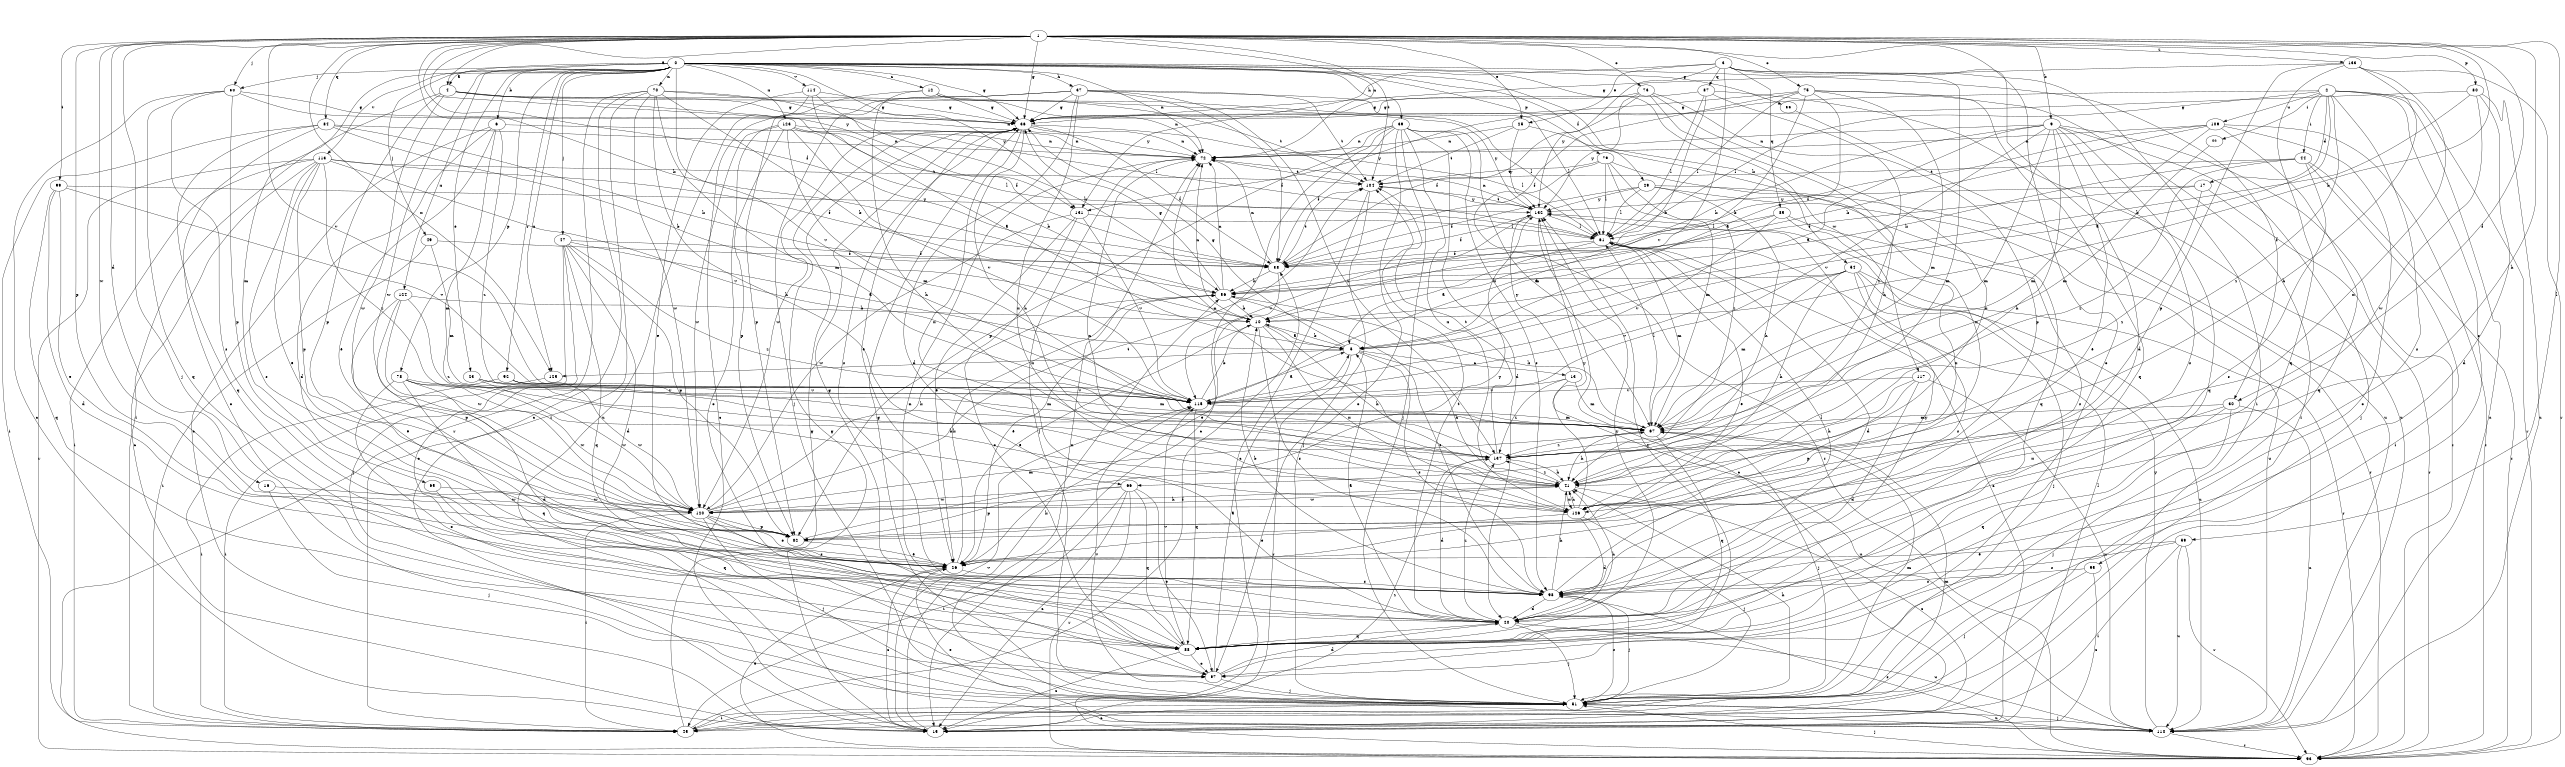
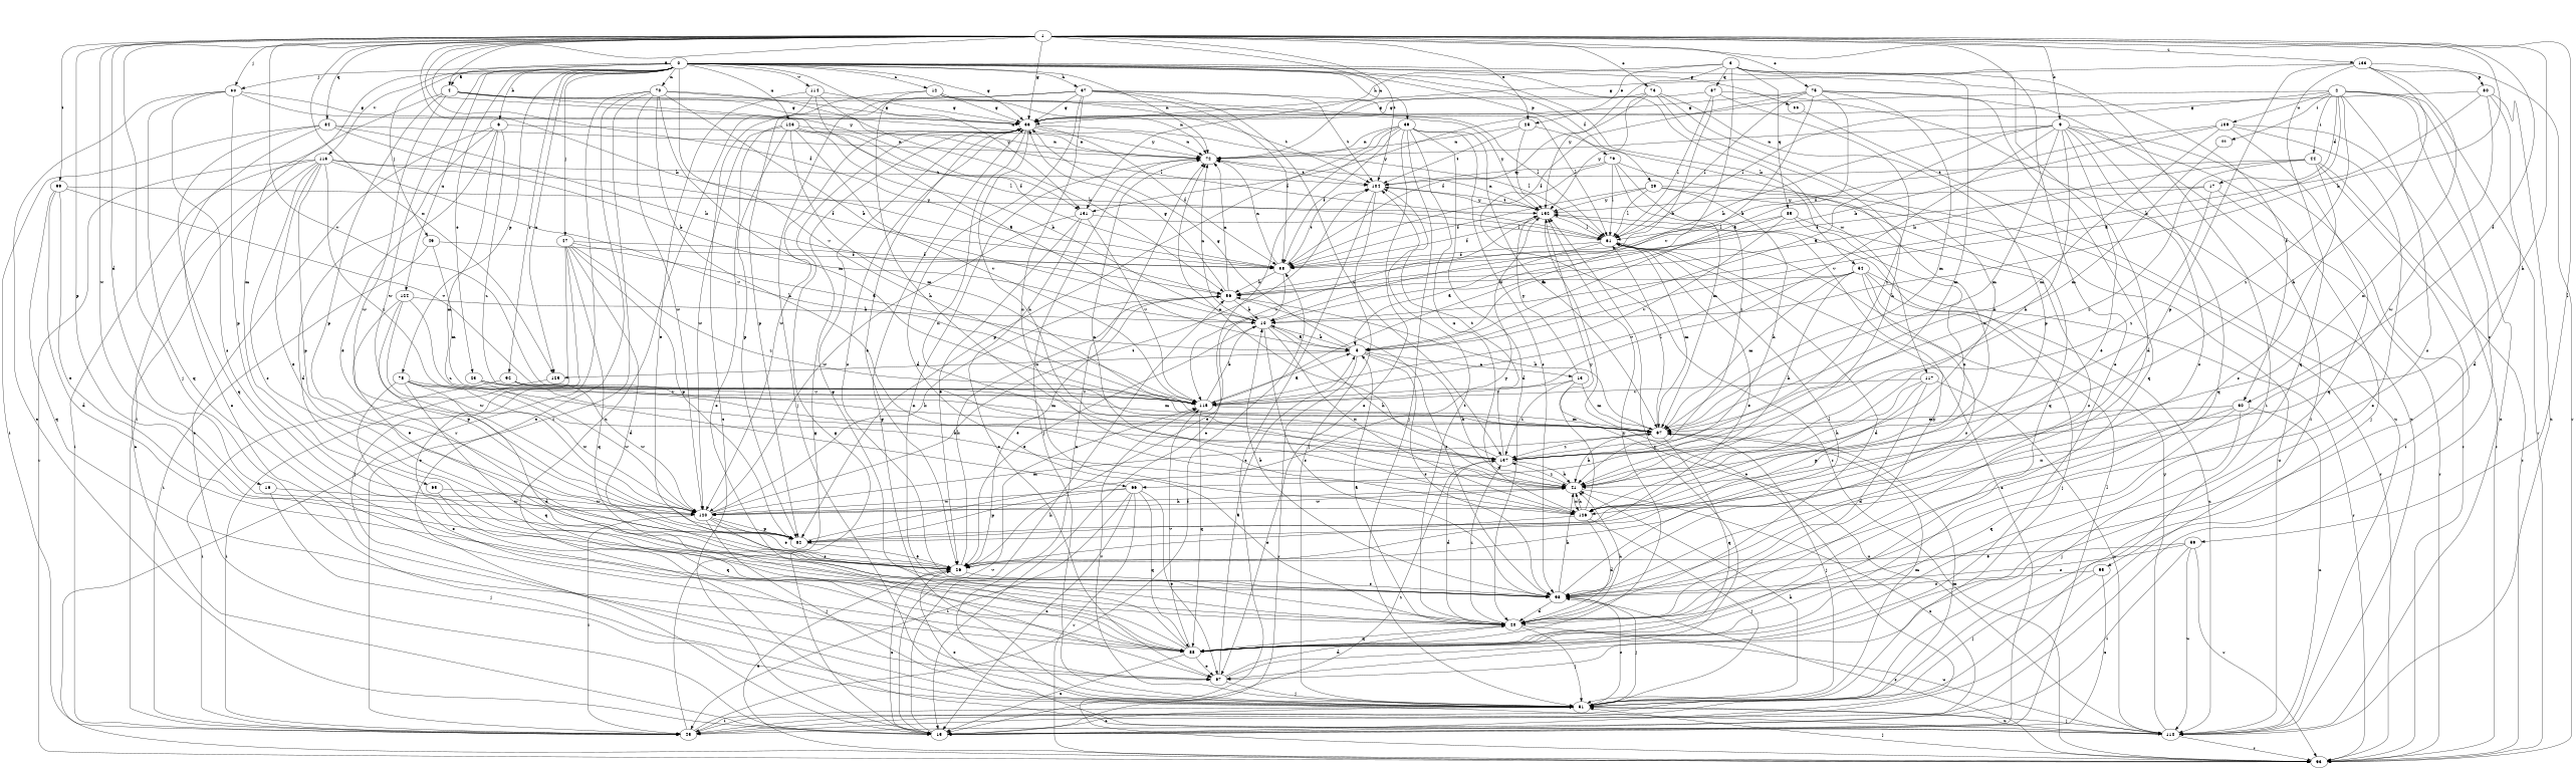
  strict digraph {
    0
    4
    6
    12
    23
    29
    30
    35
    36
    37
    39
    47
    49
    50
    54
    65
    70
    72
    78
    79
    92
    113
    114
    115
    117
    120
    123
    124
    125
    131
    n31 [label=38]
    82
    45
    132
    137
    20
    66
    15
    26
    41
    104
    61
    67
    93
    110
    51
    88
    126
    98
    n50 [label=97]
    5
    56
    10
    1
    9
    16
    25
    59
    73
    75
    80
    84
    99
    133
    2
    17
    42
    44
    95
    109
    13
    3
    85
    87
    0 -> 4 [label=a]
    0 -> 6 [label=b]
    0 -> 12 [label=c]
    0 -> 23 [label=e]
    0 -> 29 [label=f]
    0 -> 30 [label=f]
    0 -> 35 [label=g]
    0 -> 36 [label=g]
    0 -> 37 [label=h]
    0 -> 39 [label=h]
    0 -> 47 [label=j]
    0 -> 49 [label=j]
    0 -> 50 [label=j]
    0 -> 54 [label=k]
    0 -> 65 [label=m]
    0 -> 70 [label=n]
    0 -> 72 [label=n]
    0 -> 78 [label=p]
    0 -> 79 [label=p]
    0 -> 92 [label=r]
    0 -> 113 [label=v]
    0 -> 114 [label=v]
    0 -> 115 [label=v]
    0 -> 117 [label=w]
    0 -> 120 [label=w]
    0 -> 123 [label=x]
    0 -> 124 [label=x]
    0 -> 125 [label=x]
    0 -> 131 [label=y]
    4 -> 36 [label=g]
    4 -> 72 [label=n]
    4 -> 120 [label=w]
    4 -> n31 [label=f]
    4 -> 82 [label=p]
    4 -> 45 [label=i]
    4 -> 132 [label=y]
    6 -> 72 [label=n]
    6 -> 137 [label=z]
    6 -> 20 [label=d]
    6 -> 66 [label=m]
    6 -> 15 [label=c]
    6 -> 26 [label=e]
    12 -> 36 [label=g]
    12 -> 15 [label=c]
    12 -> 41 [label=h]
    12 -> 104 [label=t]
    12 -> 61 [label=l]
    23 -> 115 [label=v]
    23 -> 120 [label=w]
    23 -> 67 [label=m]
    29 -> n31 [label=f]
    29 -> 132 [label=y]
    29 -> 41 [label=h]
    29 -> 61 [label=l]
    29 -> 93 [label=r]
    29 -> 110 [label=u]
    30 -> 67 [label=m]
    30 -> 110 [label=u]
    30 -> 51 [label=j]
    30 -> 88 [label=q]
    30 -> 126 [label=x]
    35 -> 110 [label=u]
    36 -> 72 [label=n]
    36 -> 120 [label=w]
    36 -> n31 [label=f]
    36 -> 26 [label=e]
    36 -> 41 [label=h]
    36 -> 61 [label=l]
    36 -> 126 [label=x]
    36 -> 98 [label=s]
    37 -> 36 [label=g]
    37 -> n31 [label=f]
    37 -> 82 [label=p]
    37 -> 137 [label=z]
    37 -> 20 [label=d]
    37 -> 104 [label=t]
    37 -> 61 [label=l]
    37 -> 51 [label=j]
    37 -> 126 [label=x]
    39 -> 72 [label=n]
    39 -> n31 [label=f]
    39 -> 82 [label=p]
    39 -> 20 [label=d]
    39 -> 15 [label=c]
    39 -> 67 [label=m]
    39 -> 51 [label=j]
    39 -> 126 [label=x]
    39 -> 98 [label=s]
    39 -> n50 [label=o]
    47 -> n31 [label=f]
    47 -> 82 [label=p]
    47 -> 137 [label=z]
    47 -> 20 [label=d]
    47 -> 51 [label=j]
    47 -> 88 [label=q]
    47 -> n50 [label=o]
    47 -> 5 [label=a]
    49 -> n31 [label=f]
    49 -> 45 [label=i]
    49 -> 67 [label=m]
    50 -> 36 [label=g]
    50 -> 72 [label=n]
    50 -> 82 [label=p]
    50 -> 15 [label=c]
    50 -> 88 [label=q]
    50 -> 98 [label=s]
    54 -> 115 [label=v]
    54 -> 41 [label=h]
    54 -> 67 [label=m]
    54 -> 93 [label=r]
    54 -> 110 [label=u]
    54 -> 51 [label=j]
    54 -> 98 [label=s]
    54 -> 56 [label=k]
    65 -> 120 [label=w]
    65 -> 88 [label=q]
    70 -> 36 [label=g]
    70 -> 120 [label=w]
    70 -> 45 [label=i]
    70 -> 15 [label=c]
    70 -> 41 [label=h]
    70 -> 61 [label=l]
    70 -> 67 [label=m]
    70 -> 93 [label=r]
    70 -> 10 [label=b]
    72 -> 104 [label=t]
    72 -> 51 [label=j]
    78 -> 115 [label=v]
    78 -> 120 [label=w]
    78 -> 20 [label=d]
    78 -> 41 [label=h]
    78 -> 88 [label=q]
    78 -> n50 [label=o]
    79 -> 137 [label=z]
    79 -> 104 [label=t]
    79 -> 61 [label=l]
    79 -> 67 [label=m]
    79 -> 93 [label=r]
    79 -> 88 [label=q]
    92 -> 115 [label=v]
    92 -> 120 [label=w]
    92 -> 45 [label=i]
    92 -> 67 [label=m]
    113 -> 115 [label=v]
    113 -> n31 [label=f]
    113 -> 82 [label=p]
    113 -> 45 [label=i]
    113 -> 137 [label=z]
    113 -> 15 [label=c]
    113 -> 26 [label=e]
    113 -> 104 [label=t]
    113 -> 93 [label=r]
    113 -> 98 [label=s]
    114 -> 36 [label=g]
    114 -> 26 [label=e]
    114 -> 110 [label=u]
    114 -> 5 [label=a]
    114 -> 56 [label=k]
    115 -> 67 [label=m]
    115 -> 88 [label=q]
    115 -> 5 [label=a]
    115 -> 10 [label=b]
    117 -> 115 [label=v]
    117 -> 82 [label=p]
    117 -> 20 [label=d]
    117 -> 41 [label=h]
    117 -> 110 [label=u]
    120 -> 82 [label=p]
    120 -> 45 [label=i]
    120 -> 26 [label=e]
    120 -> 41 [label=h]
    120 -> 104 [label=t]
    120 -> 67 [label=m]
    120 -> 51 [label=j]
    120 -> 98 [label=s]
    120 -> 56 [label=k]
    123 -> 72 [label=n]
    123 -> 115 [label=v]
    123 -> 120 [label=w]
    123 -> 82 [label=p]
    123 -> 61 [label=l]
    123 -> 67 [label=m]
    123 -> n50 [label=o]
    123 -> 10 [label=b]
    124 -> 120 [label=w]
    124 -> 82 [label=p]
    124 -> 137 [label=z]
    124 -> 26 [label=e]
    124 -> 10 [label=b]
    125 -> 45 [label=i]
    131 -> 115 [label=v]
    131 -> 120 [label=w]
    131 -> 26 [label=e]
    131 -> 61 [label=l]
    131 -> n50 [label=o]
    n31 -> 72 [label=n]
    n31 -> 26 [label=e]
    n31 -> 104 [label=t]
    n31 -> 56 [label=k]
    82 -> 132 [label=y]
    82 -> 26 [label=e]
    45 -> 36 [label=g]
    45 -> n31 [label=f]
    45 -> 67 [label=m]
    132 -> 72 [label=n]
    132 -> 115 [label=v]
    132 -> n31 [label=f]
    132 -> 15 [label=c]
    132 -> 104 [label=t]
    132 -> 61 [label=l]
    137 -> 72 [label=n]
    137 -> 20 [label=d]
    137 -> 41 [label=h]
    137 -> 104 [label=t]
    20 -> 132 [label=y]
    20 -> 137 [label=z]
    20 -> 41 [label=h]
    20 -> 104 [label=t]
    20 -> 110 [label=u]
    20 -> 51 [label=j]
    20 -> 88 [label=q]
    20 -> 5 [label=a]
    66 -> 120 [label=w]
    66 -> 82 [label=p]
    66 -> 45 [label=i]
    66 -> 15 [label=c]
    66 -> 93 [label=r]
    66 -> 88 [label=q]
    66 -> n50 [label=o]
    15 -> 36 [label=g]
    15 -> 115 [label=v]
    15 -> 137 [label=z]
    15 -> 61 [label=l]
    15 -> 56 [label=k]
    26 -> 15 [label=c]
    26 -> 98 [label=s]
    26 -> 56 [label=k]
    41 -> 120 [label=w]
    41 -> 137 [label=z]
    41 -> 15 [label=c]
    41 -> 126 [label=x]
    104 -> 132 [label=y]
    104 -> 15 [label=c]
    104 -> 51 [label=j]
    61 -> n31 [label=f]
    61 -> 20 [label=d]
    61 -> 15 [label=c]
    61 -> 26 [label=e]
    61 -> 67 [label=m]
    61 -> 5 [label=a]
    67 -> 137 [label=z]
    67 -> 41 [label=h]
    67 -> 61 [label=l]
    67 -> 51 [label=j]
    67 -> 88 [label=q]
    67 -> 56 [label=k]
    93 -> 26 [label=e]
    93 -> 51 [label=j]
    93 -> 98 [label=s]
    110 -> 72 [label=n]
    110 -> 132 [label=y]
    110 -> 26 [label=e]
    110 -> 93 [label=r]
    110 -> 51 [label=j]
    51 -> 36 [label=g]
    51 -> 115 [label=v]
    51 -> 45 [label=i]
    51 -> 15 [label=c]
    51 -> 41 [label=h]
    51 -> 67 [label=m]
    51 -> 110 [label=u]
    51 -> 98 [label=s]
    88 -> 36 [label=g]
    88 -> 72 [label=n]
    88 -> 115 [label=v]
    88 -> 132 [label=y]
    88 -> 15 [label=c]
    88 -> n50 [label=o]
    126 -> 72 [label=n]
    126 -> 132 [label=y]
    126 -> 20 [label=d]
    126 -> 26 [label=e]
    126 -> 41 [label=h]
    126 -> 51 [label=j]
    98 -> 20 [label=d]
    98 -> 41 [label=h]
    98 -> 61 [label=l]
    98 -> 51 [label=j]
    98 -> 10 [label=b]
    n50 -> 132 [label=y]
    n50 -> 20 [label=d]
    n50 -> 51 [label=j]
    n50 -> 5 [label=a]
    5 -> 36 [label=g]
    5 -> 125 [label=x]
    5 -> 41 [label=h]
    5 -> 93 [label=r]
    5 -> 98 [label=s]
    5 -> 10 [label=b]
    5 -> 13 [label=c]
    56 -> 36 [label=g]
    56 -> 72 [label=n]
    56 -> 26 [label=e]
    56 -> 98 [label=s]
    56 -> 10 [label=b]
    10 -> 72 [label=n]
    10 -> 26 [label=e]
    10 -> 41 [label=h]
    10 -> 126 [label=x]
    10 -> 98 [label=s]
    10 -> 5 [label=a]
    1 -> 4 [label=a]
    1 -> 30 [label=f]
    1 -> 36 [label=g]
    1 -> 50 [label=j]
    1 -> 72 [label=n]
    1 -> 115 [label=v]
    1 -> 120 [label=w]
    1 -> 125 [label=x]
    1 -> 131 [label=y]
    1 -> n31 [label=f]
    1 -> 82 [label=p]
    1 -> 41 [label=h]
    1 -> 104 [label=t]
    1 -> 51 [label=j]
    1 -> n50 [label=o]
    1 -> 56 [label=k]
    1 -> 10 [label=b]
    1 -> 9 [label=b]
    1 -> 16 [label=d]
    1 -> 25 [label=e]
    1 -> 59 [label=l]
    1 -> 73 [label=o]
    1 -> 75 [label=o]
-   1 -> 80 [label=p]
+   133 -> 80 [label=p]
    1 -> 84 [label=q]
    1 -> 99 [label=t]
    1 -> 133 [label=z]
    9 -> 72 [label=n]
    9 -> 115 [label=v]
    9 -> 26 [label=e]
    9 -> 41 [label=h]
    9 -> 67 [label=m]
    9 -> 93 [label=r]
    9 -> 51 [label=j]
    9 -> 88 [label=q]
    9 -> 98 [label=s]
    9 -> 5 [label=a]
    9 -> 56 [label=k]
    16 -> 120 [label=w]
    16 -> 51 [label=j]
    25 -> 72 [label=n]
    25 -> 132 [label=y]
    25 -> 104 [label=t]
    25 -> 126 [label=x]
    59 -> 45 [label=i]
    59 -> 26 [label=e]
    59 -> 93 [label=r]
    59 -> 110 [label=u]
    59 -> 98 [label=s]
    73 -> 36 [label=g]
    73 -> n31 [label=f]
    73 -> 82 [label=p]
    73 -> 132 [label=y]
    73 -> 41 [label=h]
    73 -> 126 [label=x]
    75 -> 36 [label=g]
    75 -> n31 [label=f]
    75 -> 45 [label=i]
    75 -> 61 [label=l]
    75 -> 67 [label=m]
    75 -> 88 [label=q]
    75 -> 5 [label=a]
    75 -> 10 [label=b]
    80 -> 36 [label=g]
    80 -> 120 [label=w]
    80 -> 20 [label=d]
    80 -> 110 [label=u]
    80 -> 10 [label=b]
    84 -> 72 [label=n]
    84 -> 45 [label=i]
    84 -> 88 [label=q]
    84 -> n50 [label=o]
    84 -> 56 [label=k]
    84 -> 10 [label=b]
    99 -> 115 [label=v]
    99 -> 132 [label=y]
    99 -> 20 [label=d]
    99 -> 26 [label=e]
    99 -> 88 [label=q]
    133 -> 36 [label=g]
    133 -> 82 [label=p]
    133 -> 41 [label=h]
    133 -> 93 [label=r]
    133 -> 88 [label=q]
    133 -> 126 [label=x]
    2 -> 131 [label=y]
    2 -> 137 [label=z]
    2 -> 61 [label=l]
    2 -> 93 [label=r]
    2 -> 110 [label=u]
    2 -> 98 [label=s]
    2 -> 5 [label=a]
    2 -> 17 [label=d]
    2 -> 42 [label=i]
    2 -> 44 [label=i]
    2 -> 95 [label=s]
    2 -> 109 [label=u]
    17 -> n31 [label=f]
    17 -> 132 [label=y]
    17 -> 137 [label=z]
    17 -> 93 [label=r]
    42 -> 67 [label=m]
    44 -> 45 [label=i]
    44 -> 137 [label=z]
    44 -> 104 [label=t]
    44 -> 93 [label=r]
    44 -> 98 [label=s]
    44 -> 56 [label=k]
    95 -> 15 [label=c]
    95 -> 51 [label=j]
    95 -> 98 [label=s]
-   109 -> 72 [label=n]
    109 -> n31 [label=f]
    109 -> 67 [label=m]
    109 -> 93 [label=r]
    109 -> 88 [label=q]
    109 -> n50 [label=o]
    109 -> 56 [label=k]
    13 -> 115 [label=v]
    13 -> 132 [label=y]
    13 -> 137 [label=z]
    13 -> 67 [label=m]
    13 -> 110 [label=u]
    3 -> 115 [label=v]
    3 -> 131 [label=y]
    3 -> 45 [label=i]
    3 -> 132 [label=y]
    3 -> 20 [label=d]
    3 -> 66 [label=m]
    3 -> 25 [label=e]
    3 -> 85 [label=q]
    3 -> 87 [label=q]
    85 -> 115 [label=v]
    85 -> 61 [label=l]
    85 -> 126 [label=x]
    85 -> 98 [label=s]
    85 -> 5 [label=a]
    87 -> 36 [label=g]
    87 -> 137 [label=z]
    87 -> 61 [label=l]
    87 -> 110 [label=u]
    87 -> 10 [label=b]
  }
